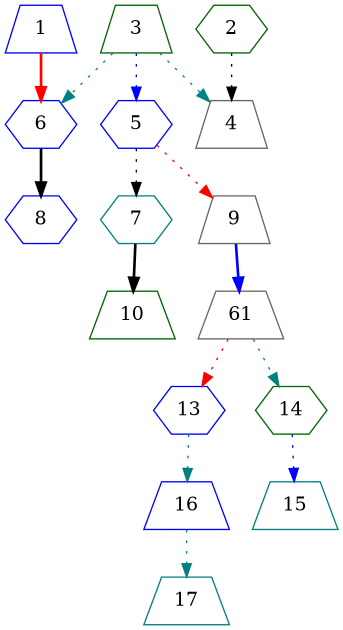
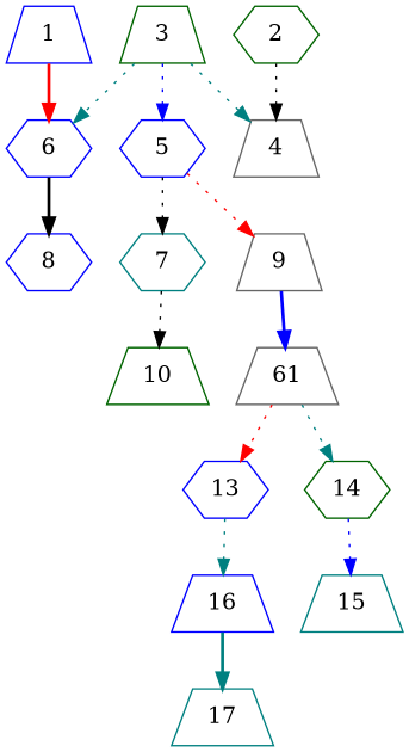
  digraph {
    node [alpha=0.01 color=blue shape=trapezium]
    edge [color=teal style=dotted]
    1 [expect_size=363662902176288448]
    6 [expect_size=4531095286444982272 shape=hexagon]
    8 [alpha=0.06 expect_size=43714944432482352 shape=hexagon]
    2 [alpha=0.19 color=darkgreen expect_size=1009708304465408 shape=hexagon]
    4 [alpha=0.11 color=gray40 expect_size=186090474108047968]
    3 [alpha=0.16 color=darkgreen expect_size=1729861608009629696]
    5 [alpha=0.15 expect_size=882096088285184000 shape=hexagon]
    7 [alpha=0.06 color=teal expect_size=62622479920106831872 shape=hexagon]
    9 [alpha=0.15 color=gray40 expect_size=81155501274846724096]
    10 [alpha=0.12 color=darkgreen expect_size=62737901213899030528]
    n11 [alpha=0.09 color=gray40 expect_size=241423004793804640 label=61]
    13 [alpha=0.13 expect_size=51476926816998916096 shape=hexagon]
    14 [alpha=0.10 color=darkgreen expect_size=272411420063288000512 shape=hexagon]
    16 [alpha=0.09 expect_size=8531256812038737]
    15 [alpha=0.12 color=teal expect_size=68345948659544216]
    17 [alpha=0.18 color=teal expect_size=1520194931720055]
    1 -> 6 [color=red style=bold]
    6 -> 8 [color=black style=bold]
    2 -> 4 [color=black]
    3 -> 6
    3 -> 4
    3 -> 5 [color=blue]
    5 -> 7 [color=black]
    5 -> 9 [color=red]
-   7 -> 10 [color=black style=bold]
+   7 -> 10 [color=black]
    9 -> n11 [color=blue style=bold]
    n11 -> 13 [color=red]
    n11 -> 14
    13 -> 16
    14 -> 15 [color=blue]
-   16 -> 17
+   16 -> 17 [style=bold]
  }
